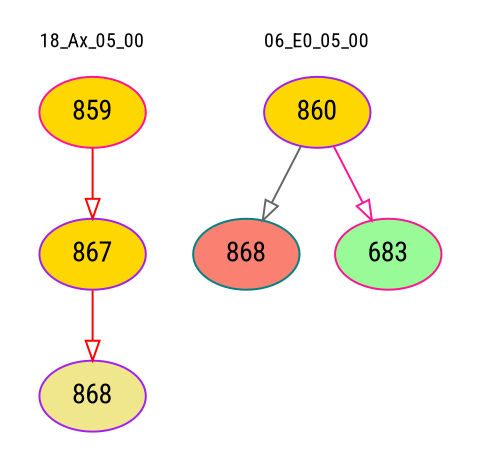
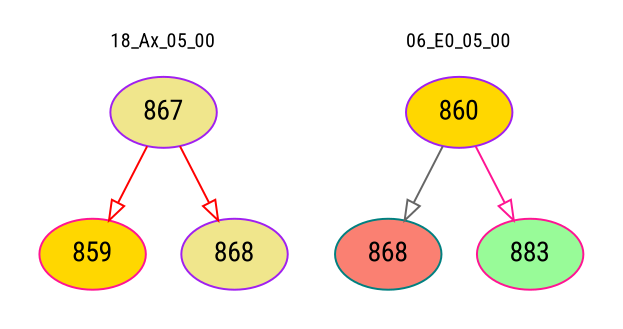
  digraph {
    fontname="Roboto Condensed"
    node [color=purple fillcolor=khaki fontname="Roboto Condensed" style=filled]
    edge [arrowhead=onormal color=red fontname="Roboto Condensed"]
-   n1 [fillcolor=gold label=867]
+   n1 [label=867]
    n2 [color=deeppink fillcolor=gold label=859]
    n3 [label=868]
    n4 [fillcolor=gold label=860]
    n5 [color=teal fillcolor=salmon label=868]
-   n6 [color=deeppink fillcolor=palegreen label=683]
+   n6 [color=deeppink fillcolor=palegreen label=883]
    subgraph cluster_1 {
      color=white
      fontsize=10
      label="18_Ax_05_00"
      n1
      n2
      n3
    }
    subgraph cluster_2 {
      color=white
      fontsize=10
      label="06_E0_05_00"
      n4
      n5
      n6
    }
-   n2 -> n1
+   n1 -> n2
    n1 -> n3
    n4 -> n5 [color=gray40]
    n4 -> n6 [color=deeppink]
  }
